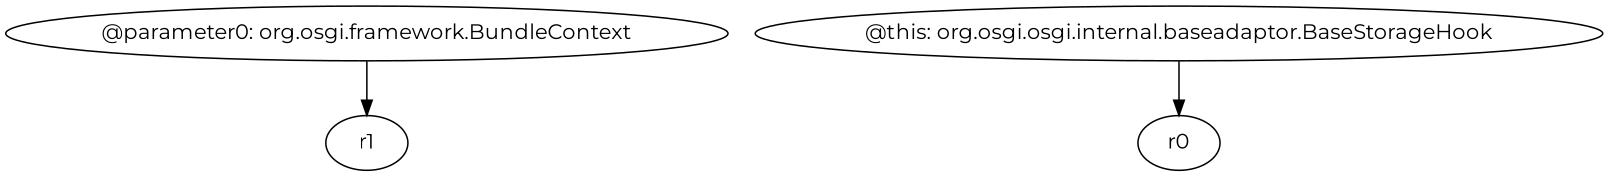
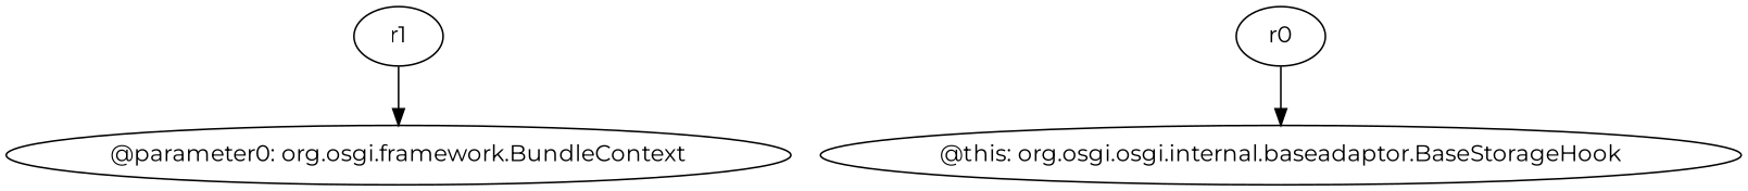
  digraph {
    fontname=Montserrat
    node [fontname=Montserrat]
    edge [fontname=Montserrat]
    n1 [label="@parameter0: org.osgi.framework.BundleContext"]
    n2 [label=r1]
    n3 [label="@this: org.osgi.osgi.internal.baseadaptor.BaseStorageHook"]
    n4 [label=r0]
-   n1 -> n2
-   n3 -> n4
+   n2 -> n1
+   n4 -> n3
  }
